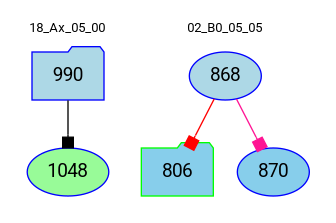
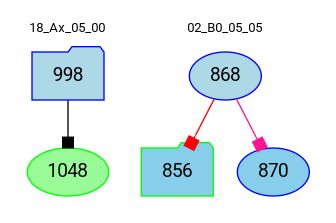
  digraph {
    fontname=Roboto
    node [color=blue fillcolor=lightblue fontname=Roboto shape=ellipse style=filled]
    edge [arrowhead=box fontname=Roboto]
-   n1 [label=990 shape=folder]
-   n2 [fillcolor=palegreen label=1048]
+   n1 [label=998 shape=folder]
+   n2 [color=green fillcolor=palegreen label=1048]
    n3 [label=868]
-   n4 [color=green fillcolor=skyblue label=806 shape=folder]
+   n4 [color=green fillcolor=skyblue label=856 shape=folder]
    n5 [fillcolor=skyblue label=870]
    subgraph cluster_1 {
      color=white
      fontsize=10
      label="18_Ax_05_00"
      n1
      n2
    }
    subgraph cluster_2 {
      color=white
      fontsize=10
      label="02_B0_05_05"
      n3
      n4
      n5
    }
    n1 -> n2 [color=black]
    n3 -> n4 [color=red]
    n3 -> n5 [color=deeppink]
  }
